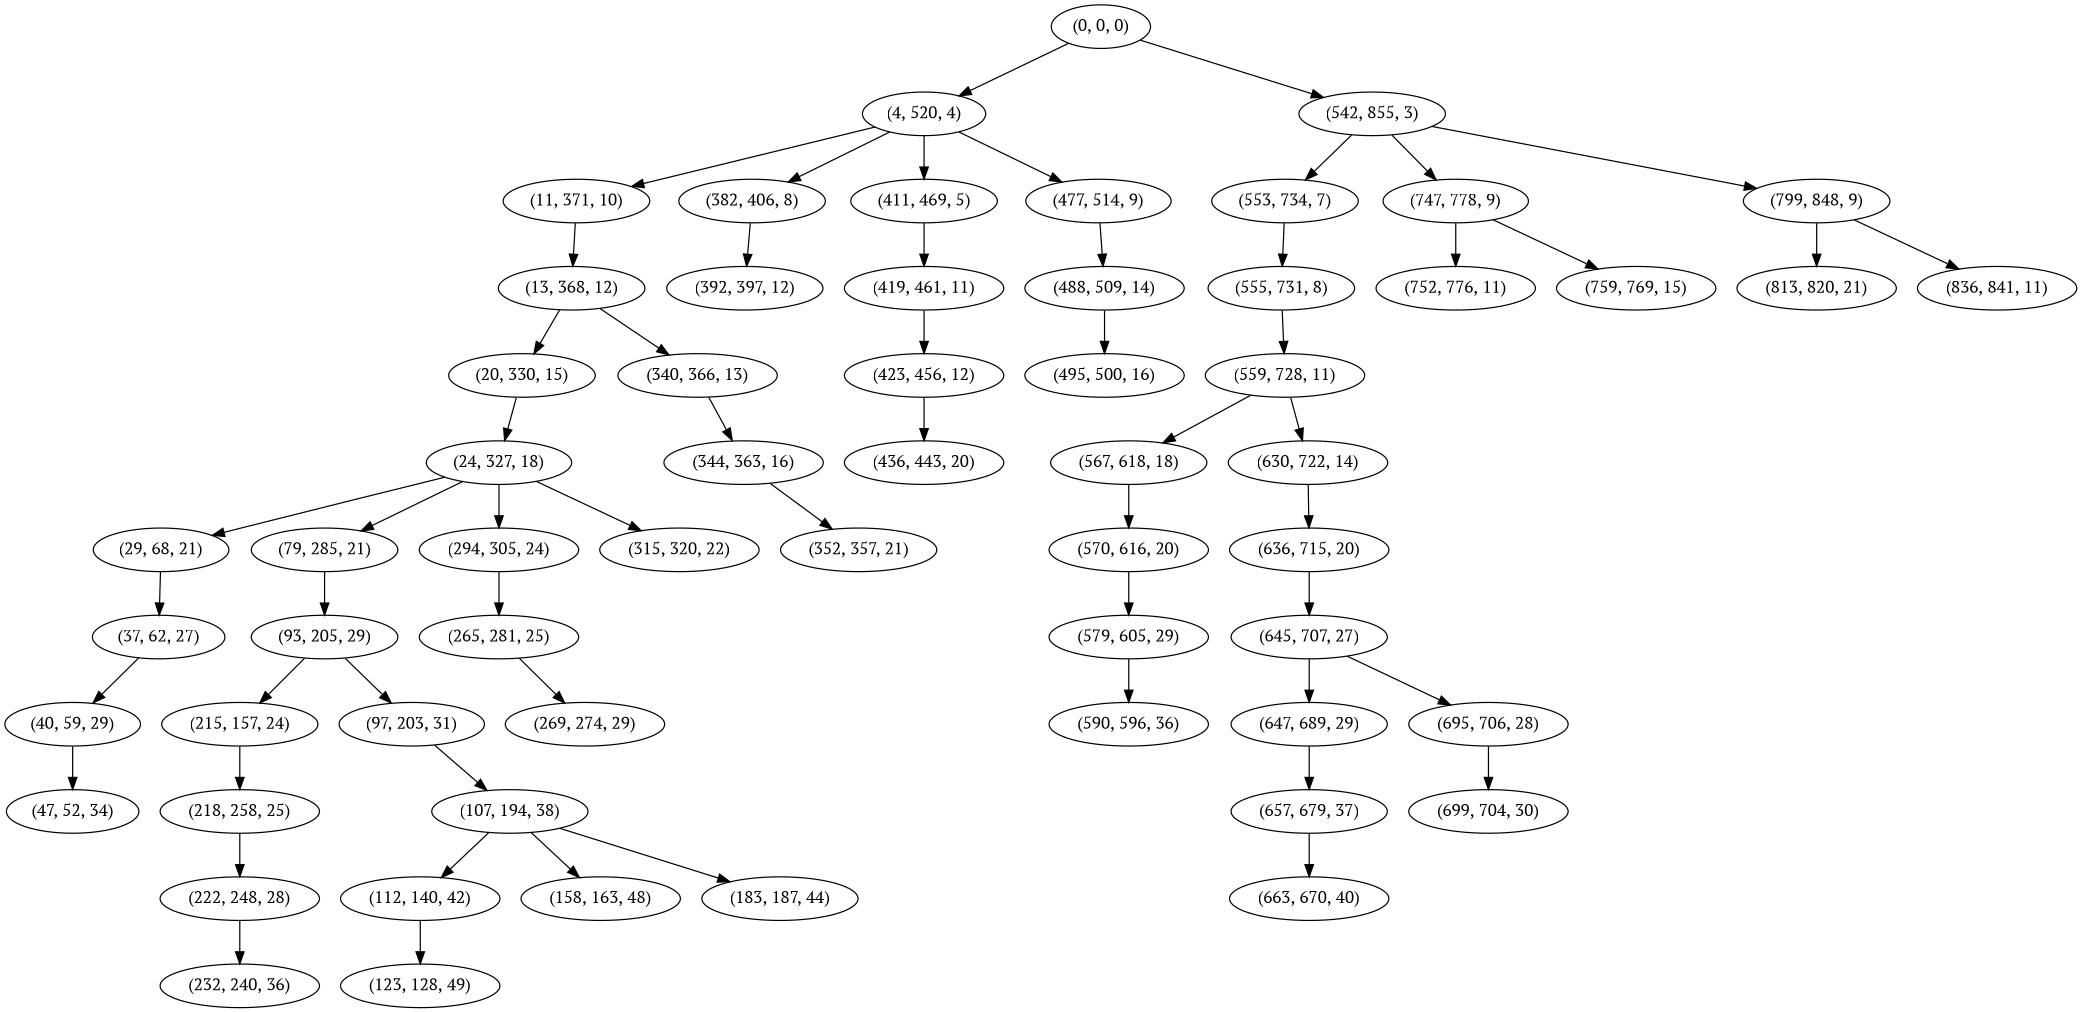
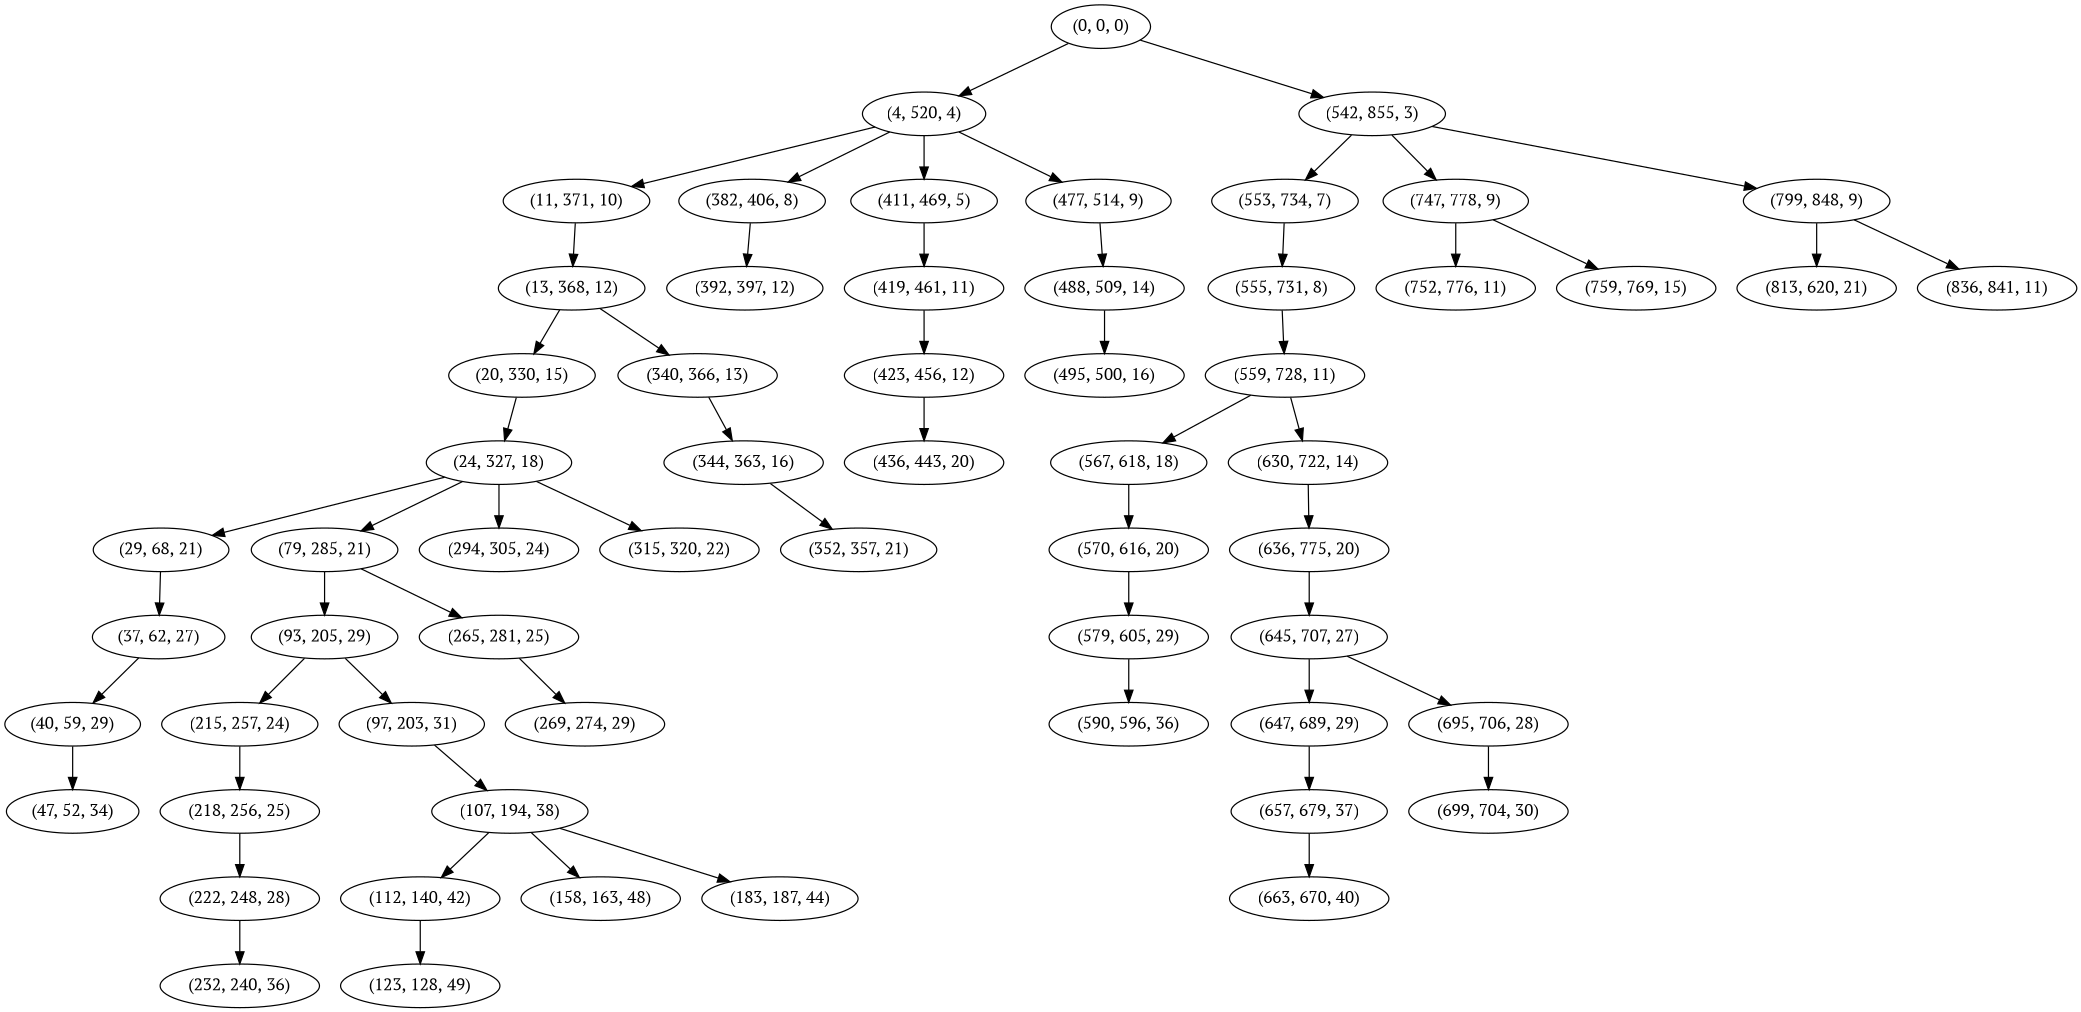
  digraph {
    fontname="PT Serif"
    node [fontname="PT Serif"]
    edge [fontname="PT Serif"]
    "(0, 0, 0)"
    "(4, 520, 4)"
    "(542, 855, 3)"
    "(11, 371, 10)"
    "(382, 406, 8)"
    "(411, 469, 5)"
    "(477, 514, 9)"
    "(553, 734, 7)"
    "(747, 778, 9)"
    "(799, 848, 9)"
    "(13, 368, 12)"
    "(392, 397, 12)"
    "(419, 461, 11)"
    "(488, 509, 14)"
    "(20, 330, 15)"
    "(340, 366, 13)"
    "(24, 327, 18)"
    "(344, 363, 16)"
    "(29, 68, 21)"
    "(79, 285, 21)"
    "(294, 305, 24)"
    "(315, 320, 22)"
    "(37, 62, 27)"
    "(93, 205, 29)"
    "(265, 281, 25)"
    "(40, 59, 29)"
    "(47, 52, 34)"
-   "(215, 257, 24)" [label="(215, 157, 24)"]
+   "(215, 257, 24)"
    "(97, 203, 31)"
-   "(218, 256, 25)" [label="(218, 258, 25)"]
+   "(218, 256, 25)"
    "(269, 274, 29)"
    "(107, 194, 38)"
    "(112, 140, 42)"
    "(158, 163, 48)"
    "(183, 187, 44)"
    "(123, 128, 49)"
    "(222, 248, 28)"
    "(232, 240, 36)"
    "(352, 357, 21)"
    "(423, 456, 12)"
    "(436, 443, 20)"
    "(495, 500, 16)"
    "(555, 731, 8)"
    "(752, 776, 11)"
    "(759, 769, 15)"
-   "(813, 820, 21)"
+   "(813, 820, 21)" [label="(813, 620, 21)"]
    "(836, 841, 11)"
    "(559, 728, 11)"
    "(567, 618, 18)"
    "(630, 722, 14)"
    "(570, 616, 20)"
-   "(636, 715, 20)"
+   "(636, 715, 20)" [label="(636, 775, 20)"]
    "(579, 605, 29)"
    "(590, 596, 36)"
    "(645, 707, 27)"
    "(647, 689, 29)"
    "(695, 706, 28)"
    "(657, 679, 37)"
    "(699, 704, 30)"
    "(663, 670, 40)"
    "(0, 0, 0)" -> "(4, 520, 4)"
    "(0, 0, 0)" -> "(542, 855, 3)"
    "(4, 520, 4)" -> "(11, 371, 10)"
    "(4, 520, 4)" -> "(382, 406, 8)"
    "(4, 520, 4)" -> "(411, 469, 5)"
    "(4, 520, 4)" -> "(477, 514, 9)"
    "(542, 855, 3)" -> "(553, 734, 7)"
    "(542, 855, 3)" -> "(747, 778, 9)"
    "(542, 855, 3)" -> "(799, 848, 9)"
    "(11, 371, 10)" -> "(13, 368, 12)"
    "(382, 406, 8)" -> "(392, 397, 12)"
    "(411, 469, 5)" -> "(419, 461, 11)"
    "(477, 514, 9)" -> "(488, 509, 14)"
    "(553, 734, 7)" -> "(555, 731, 8)"
    "(747, 778, 9)" -> "(752, 776, 11)"
    "(747, 778, 9)" -> "(759, 769, 15)"
    "(799, 848, 9)" -> "(813, 820, 21)"
    "(799, 848, 9)" -> "(836, 841, 11)"
    "(13, 368, 12)" -> "(20, 330, 15)"
    "(13, 368, 12)" -> "(340, 366, 13)"
    "(419, 461, 11)" -> "(423, 456, 12)"
    "(488, 509, 14)" -> "(495, 500, 16)"
    "(20, 330, 15)" -> "(24, 327, 18)"
    "(340, 366, 13)" -> "(344, 363, 16)"
    "(24, 327, 18)" -> "(29, 68, 21)"
    "(24, 327, 18)" -> "(79, 285, 21)"
    "(24, 327, 18)" -> "(294, 305, 24)"
    "(24, 327, 18)" -> "(315, 320, 22)"
    "(344, 363, 16)" -> "(352, 357, 21)"
    "(29, 68, 21)" -> "(37, 62, 27)"
    "(79, 285, 21)" -> "(93, 205, 29)"
-   "(294, 305, 24)" -> "(265, 281, 25)"
+   "(79, 285, 21)" -> "(265, 281, 25)"
    "(37, 62, 27)" -> "(40, 59, 29)"
    "(93, 205, 29)" -> "(215, 257, 24)"
    "(93, 205, 29)" -> "(97, 203, 31)"
    "(265, 281, 25)" -> "(269, 274, 29)"
    "(40, 59, 29)" -> "(47, 52, 34)"
    "(215, 257, 24)" -> "(218, 256, 25)"
    "(97, 203, 31)" -> "(107, 194, 38)"
    "(218, 256, 25)" -> "(222, 248, 28)"
    "(107, 194, 38)" -> "(112, 140, 42)"
    "(107, 194, 38)" -> "(158, 163, 48)"
    "(107, 194, 38)" -> "(183, 187, 44)"
    "(112, 140, 42)" -> "(123, 128, 49)"
    "(222, 248, 28)" -> "(232, 240, 36)"
    "(423, 456, 12)" -> "(436, 443, 20)"
    "(555, 731, 8)" -> "(559, 728, 11)"
    "(559, 728, 11)" -> "(567, 618, 18)"
    "(559, 728, 11)" -> "(630, 722, 14)"
    "(567, 618, 18)" -> "(570, 616, 20)"
    "(630, 722, 14)" -> "(636, 715, 20)"
    "(570, 616, 20)" -> "(579, 605, 29)"
    "(636, 715, 20)" -> "(645, 707, 27)"
    "(579, 605, 29)" -> "(590, 596, 36)"
    "(645, 707, 27)" -> "(647, 689, 29)"
    "(645, 707, 27)" -> "(695, 706, 28)"
    "(647, 689, 29)" -> "(657, 679, 37)"
    "(695, 706, 28)" -> "(699, 704, 30)"
    "(657, 679, 37)" -> "(663, 670, 40)"
  }
